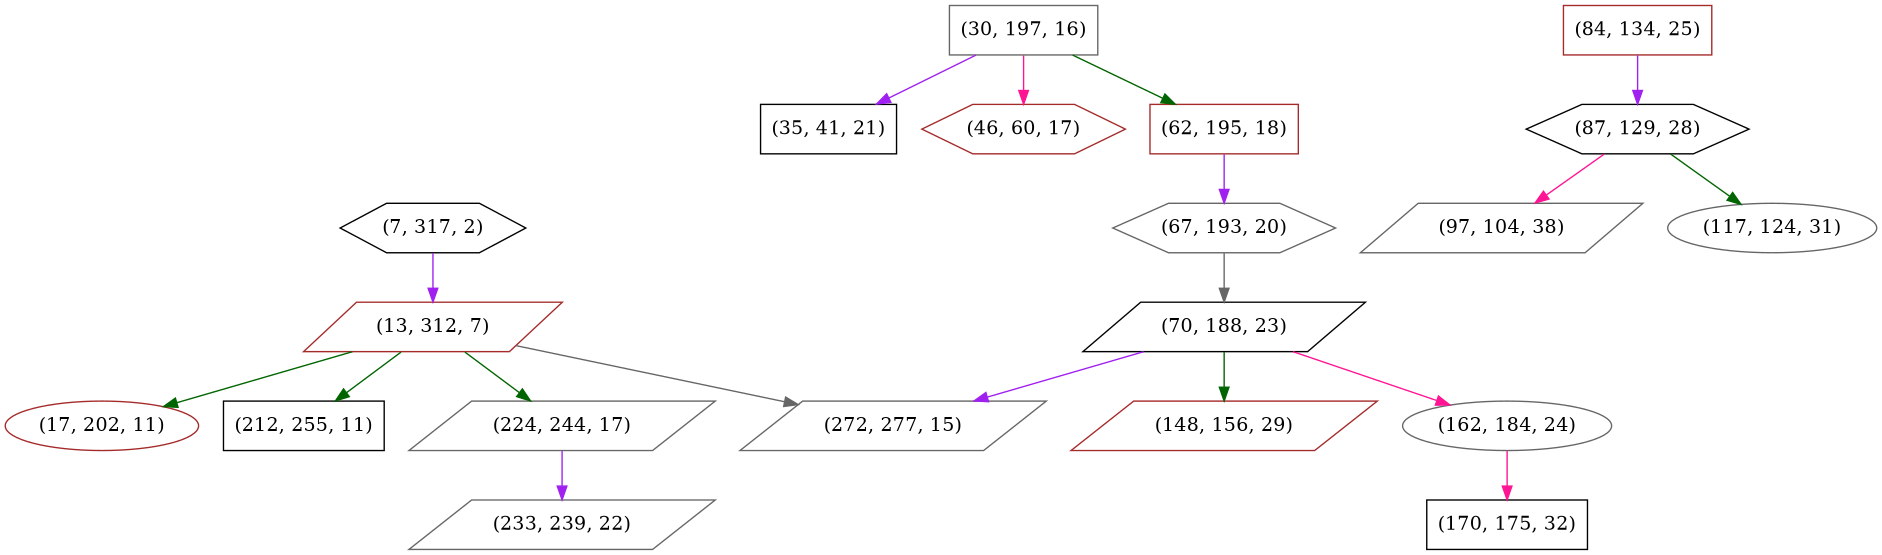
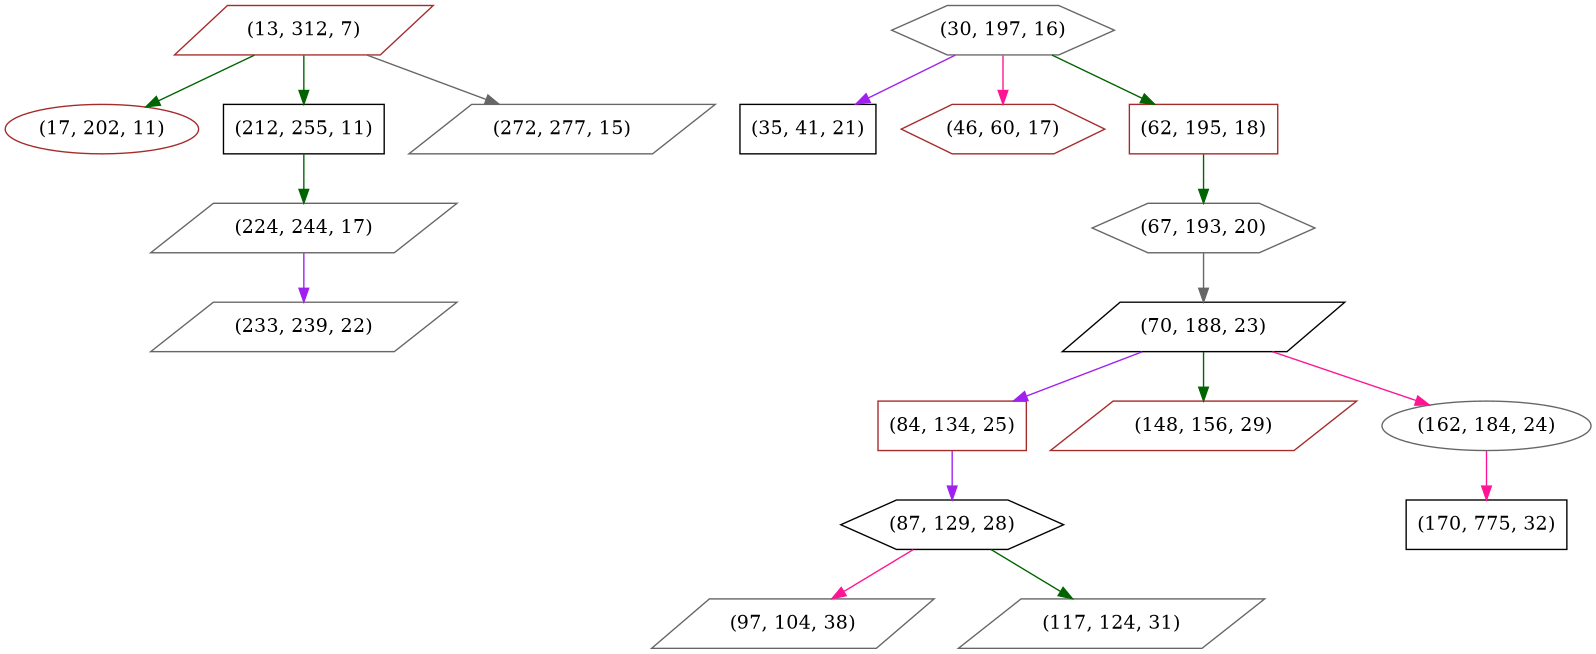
  digraph {
    node [color=gray40 shape=parallelogram]
    edge [color=darkgreen]
-   "(7, 317, 2)" [color=black shape=hexagon]
    "(13, 312, 7)" [color=brown]
    "(17, 202, 11)" [color=brown shape=ellipse]
    "(212, 255, 11)" [color=black shape=box]
    "(272, 277, 15)"
    "(224, 244, 17)"
-   "(30, 197, 16)" [shape=box]
+   "(30, 197, 16)" [shape=hexagon]
    "(35, 41, 21)" [color=black shape=box]
    "(46, 60, 17)" [color=brown shape=hexagon]
    "(62, 195, 18)" [color=brown shape=box]
    "(67, 193, 20)" [shape=hexagon]
    "(70, 188, 23)" [color=black]
    "(84, 134, 25)" [color=brown shape=box]
    "(148, 156, 29)" [color=brown]
    "(162, 184, 24)" [shape=ellipse]
    "(87, 129, 28)" [color=black shape=hexagon]
-   "(170, 175, 32)" [color=black shape=box]
+   "(170, 175, 32)" [color=black shape=box label="(170, 775, 32)"]
    "(97, 104, 38)"
-   "(117, 124, 31)" [shape=ellipse]
+   "(117, 124, 31)"
    "(233, 239, 22)"
-   "(7, 317, 2)" -> "(13, 312, 7)" [color=purple]
    "(13, 312, 7)" -> "(17, 202, 11)"
    "(13, 312, 7)" -> "(212, 255, 11)"
    "(13, 312, 7)" -> "(272, 277, 15)" [color=gray40]
-   "(13, 312, 7)" -> "(224, 244, 17)"
+   "(212, 255, 11)" -> "(224, 244, 17)"
    "(224, 244, 17)" -> "(233, 239, 22)" [color=purple]
    "(30, 197, 16)" -> "(35, 41, 21)" [color=purple]
    "(30, 197, 16)" -> "(46, 60, 17)" [color=deeppink]
    "(30, 197, 16)" -> "(62, 195, 18)"
-   "(62, 195, 18)" -> "(67, 193, 20)" [color=purple]
+   "(62, 195, 18)" -> "(67, 193, 20)"
    "(67, 193, 20)" -> "(70, 188, 23)" [color=gray40]
-   "(70, 188, 23)" -> "(272, 277, 15)" [color=purple]
+   "(70, 188, 23)" -> "(84, 134, 25)" [color=purple]
    "(70, 188, 23)" -> "(148, 156, 29)"
    "(70, 188, 23)" -> "(162, 184, 24)" [color=deeppink]
    "(84, 134, 25)" -> "(87, 129, 28)" [color=purple]
    "(162, 184, 24)" -> "(170, 175, 32)" [color=deeppink]
    "(87, 129, 28)" -> "(97, 104, 38)" [color=deeppink]
    "(87, 129, 28)" -> "(117, 124, 31)"
  }
